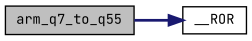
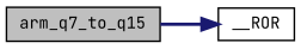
  digraph {
    rankdir=LR
    fontname="JetBrains Mono"
    node [color=black fontname="JetBrains Mono" fontsize=10 shape=record style=filled]
-   n1 [fillcolor=grey75 fontcolor=black height=0.2 label=arm_q7_to_q55 width=0.4]
+   n1 [fillcolor=grey75 fontcolor=black height=0.2 label=arm_q7_to_q15 width=0.4]
    n2 [fillcolor=white height=0.2 label=__ROR width=0.4]
    n1 -> n2 [color=midnightblue fontname="JetBrains Mono" fontsize=10 labelfontname=Helvetica labelfontsize=10 style=bold]
  }
